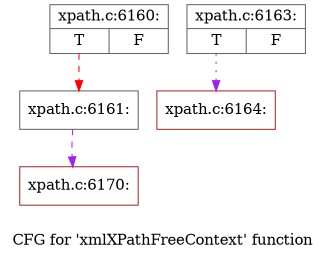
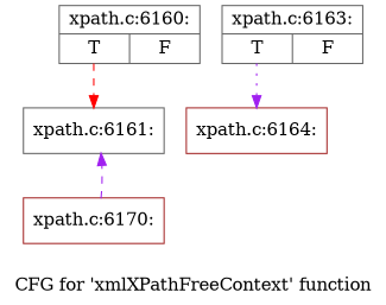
  digraph {
    label="CFG for 'xmlXPathFreeContext' function"
    node [color=gray40 shape=record]
    edge [color=purple style=dashed tailport=s0]
    n1 [label="{xpath.c:6160:|{<s0>T|<s1>F}}"]
    n2 [label="{xpath.c:6161:}"]
    n3 [color=brown label="{xpath.c:6170:}"]
    n4 [label="{xpath.c:6163:|{<s0>T|<s1>F}}"]
    n5 [color=brown label="{xpath.c:6164:}"]
    n1 -> n2 [color=red]
-   n2 -> n3 [tailport=""]
+   n3 -> n2 [tailport=""]
    n4 -> n5 [style=dotted]
  }
